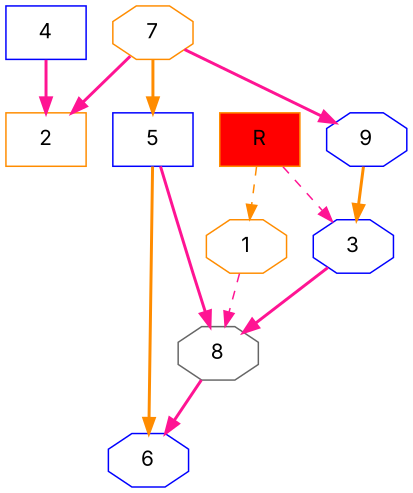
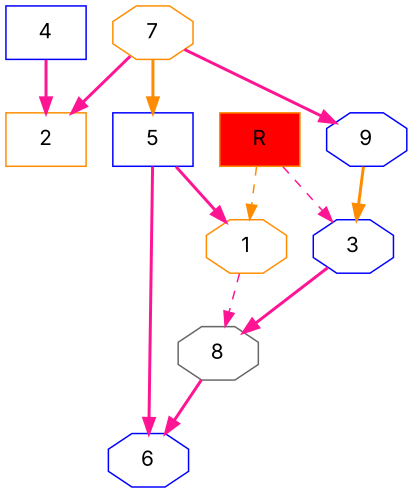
  digraph {
    fontname=Inter
    node [color=blue fontname=Inter shape=octagon]
    edge [color=deeppink fontname=Inter style=bold]
    1 [color=darkorange]
    8 [color=gray40]
    6
    2 [color=darkorange shape=box]
    3
    4 [shape=box]
    5 [shape=box]
    7 [color=darkorange]
    9
    R [color=darkorange fillcolor="#ff0000" shape=box style=filled]
    1 -> 8 [style=dashed]
    8 -> 6
    3 -> 8
    4 -> 2
-   5 -> 8
-   5 -> 6 [color=darkorange]
+   5 -> 1
+   5 -> 6
    7 -> 2
    7 -> 5 [color=darkorange]
    7 -> 9
    9 -> 3 [color=darkorange]
    R -> 1 [color=darkorange style=dashed]
    R -> 3 [style=dashed]
  }
